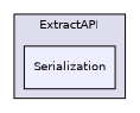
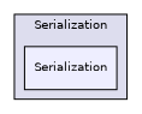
  digraph {
    compound=true
    n1 [fillcolor="#eeeeff" fontname=Helvetica fontsize=10 label=Serialization pencolor=black shape=box style=filled]
    subgraph cluster_1 {
      bgcolor="#ddddee"
      fontname=Helvetica
      fontsize=10
-     label=ExtractAPI
+     label=Serialization
      pencolor=black
      n1
    }
  }
